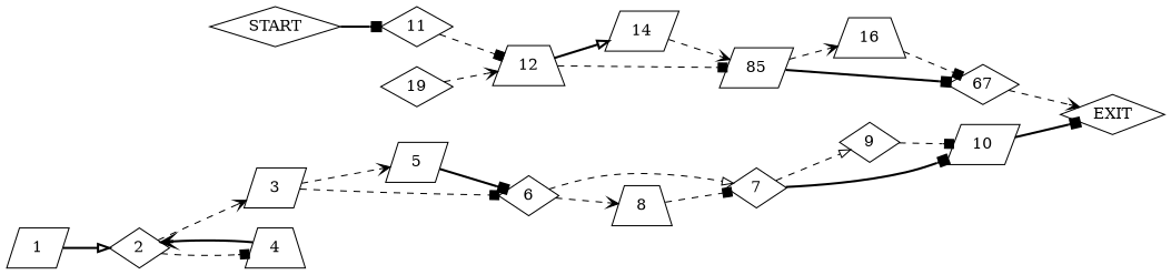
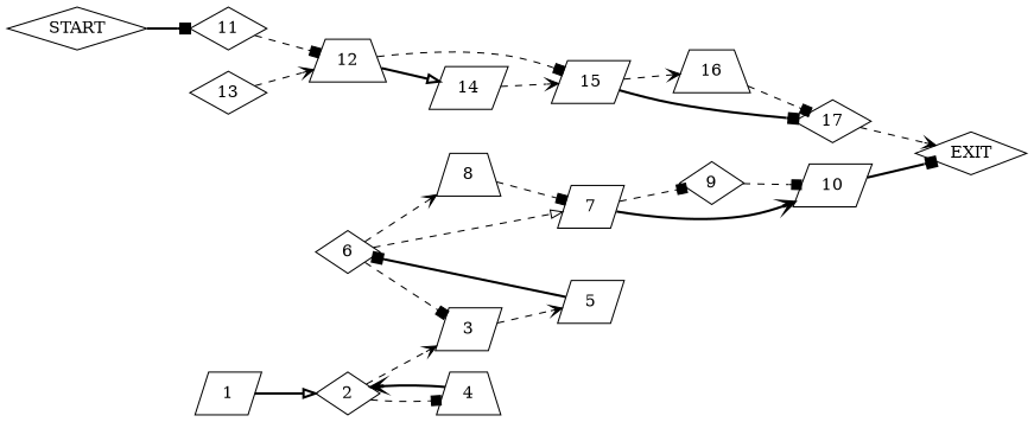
  digraph {
    rankdir=LR
    node [shape=diamond]
    edge [arrowhead=box style=dashed]
    n1 [label=START]
    11
    1 [shape=parallelogram]
    2
    12 [shape=trapezium]
    n6 [label=EXIT]
    3 [shape=parallelogram]
    4 [shape=trapezium]
    5 [shape=parallelogram]
    6
-   7
+   7 [shape=parallelogram]
    8 [shape=trapezium]
    9
    10 [shape=parallelogram]
    14 [shape=parallelogram]
-   15 [shape=parallelogram label=85]
-   13 [label=19]
+   15 [shape=parallelogram]
+   13
    16 [shape=trapezium]
-   17 [label=67]
+   17
    n1 -> 11 [style=bold]
    11 -> 12
    1 -> 2 [arrowhead=onormal style=bold]
    2 -> 3 [arrowhead=vee]
    2 -> 4
    12 -> 14 [arrowhead=onormal style=bold]
    12 -> 15
    3 -> 5 [arrowhead=vee]
-   3 -> 6
+   6 -> 3
    4 -> 2 [arrowhead=vee style=bold]
    5 -> 6 [style=bold]
    6 -> 7 [arrowhead=onormal]
    6 -> 8 [arrowhead=vee]
-   7 -> 9 [arrowhead=onormal]
-   7 -> 10 [style=bold]
+   7 -> 9
+   7 -> 10 [arrowhead=vee style=bold]
    8 -> 7
    9 -> 10
    10 -> n6 [style=bold]
    14 -> 15 [arrowhead=vee]
    15 -> 16 [arrowhead=vee]
    15 -> 17 [style=bold]
    13 -> 12 [arrowhead=vee]
    16 -> 17
    17 -> n6 [arrowhead=vee]
  }
